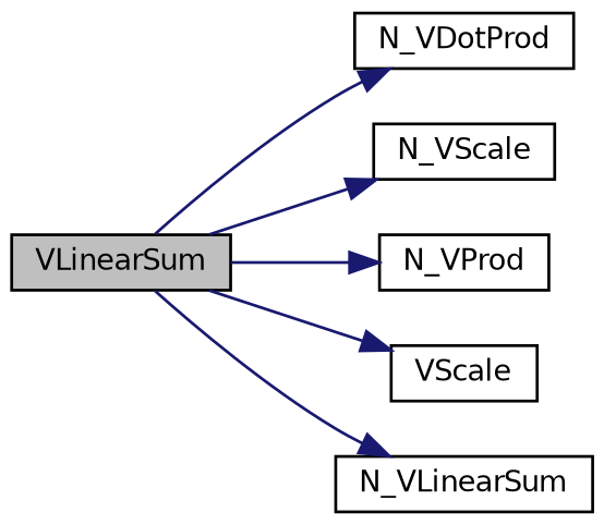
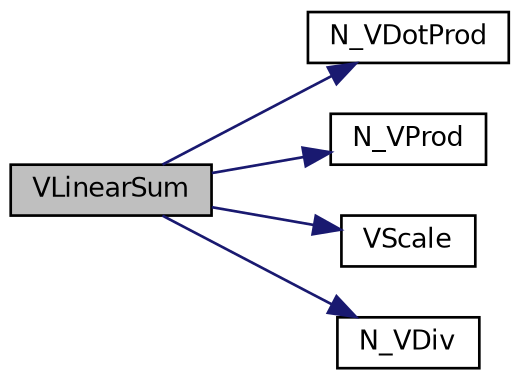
  digraph {
    rankdir=LR
    node [color=black fillcolor=white fontname=Helvetica fontsize=10 shape=record style=filled]
    edge [color=midnightblue fontname=Helvetica fontsize=10 labelfontname=Helvetica labelfontsize=10 style=solid]
    n1 [fillcolor=grey75 fontcolor=black height=0.2 label=VLinearSum width=0.4]
    n2 [height=0.2 label=N_VDotProd width=0.4]
-   n3 [height=0.2 label=N_VScale width=0.4]
    n4 [height=0.2 label=N_VProd width=0.4]
    n5 [height=0.2 label=VScale width=0.4]
-   n6 [height=0.2 label=N_VLinearSum width=0.4]
+   n6 [height=0.2 label=N_VDiv width=0.4]
    n1 -> n2
-   n1 -> n3
    n1 -> n4
    n1 -> n5
    n1 -> n6
  }
